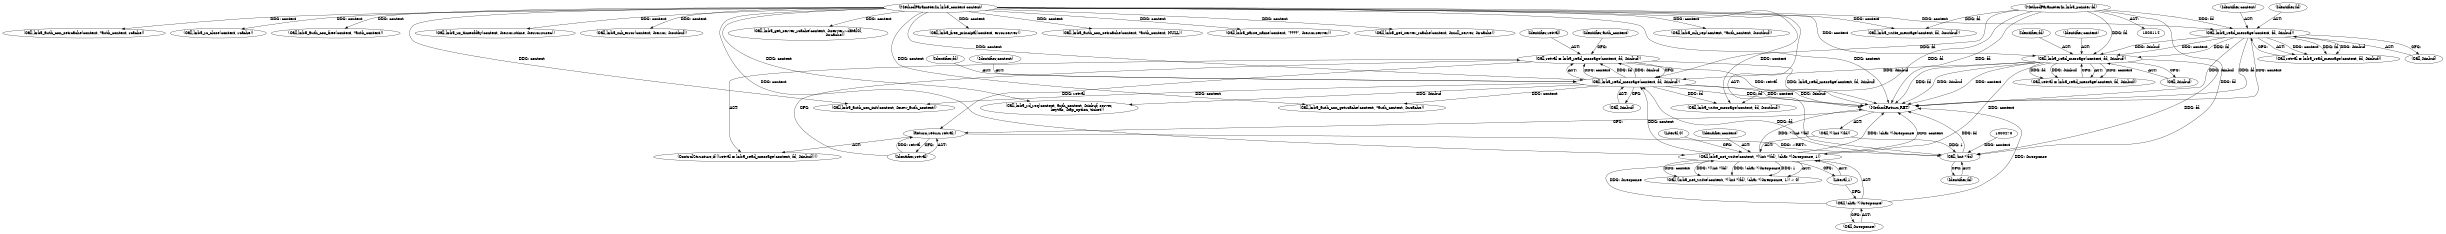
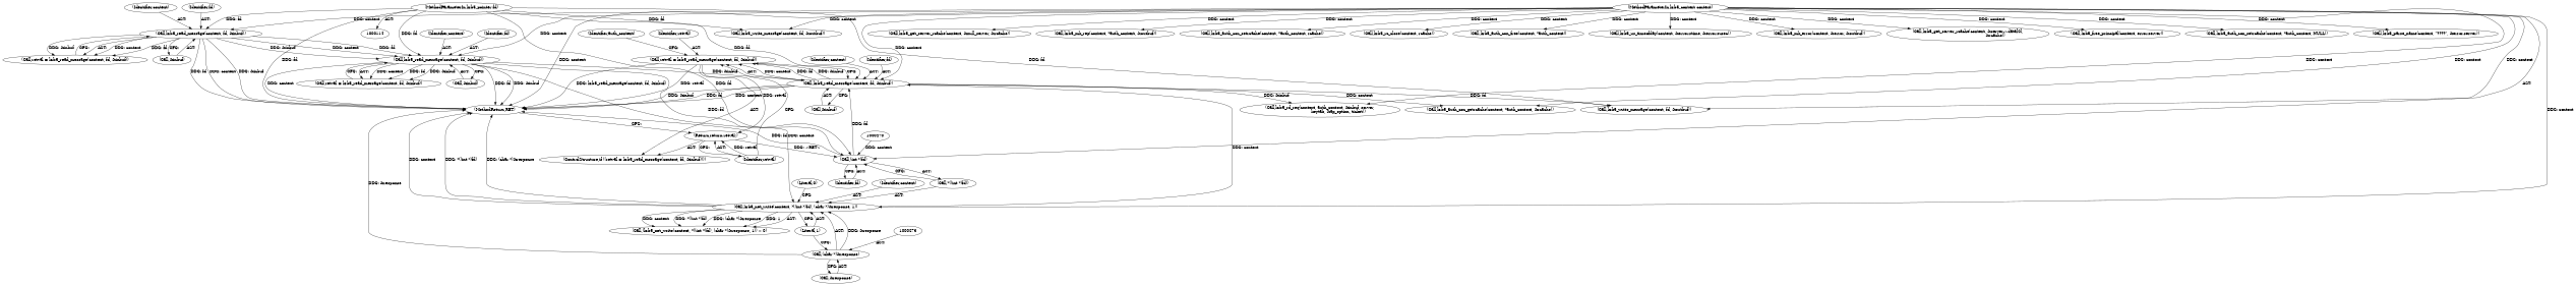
  digraph {
    n1 [label="(Call,retval = krb5_read_message(context, fd, &inbuf))"]
    n2 [label="(Call,krb5_read_message(context, fd, &inbuf))"]
    n3 [label="(Return,return retval;)"]
    n4 [label="(ControlStructure,if ((retval = krb5_read_message(context, fd, &inbuf))))"]
    n5 [label="(MethodReturn,RET)"]
    n6 [label="(Call,krb5_write_message(context, fd, &outbuf))"]
    n7 [label="(Call,&inbuf)"]
-   n8 [label="(Call,krb5_auth_con_init(context, &new_auth_context))"]
    n9 [label="(Call,krb5_rd_req(context, auth_context, &inbuf, server,\n                              keytab, &ap_option, ticket))"]
    n10 [label="(Call,krb5_auth_con_getrcache(context, *auth_context, &rcache))"]
    n11 [label="(Call,(int *)fd)"]
    n12 [label="(Identifier,retval)"]
    n13 [label="(Call,krb5_net_write(context, *((int *)fd), (char *)&response, 1))"]
    n14 [label="(Call,(krb5_net_write(context, *((int *)fd), (char *)&response, 1)) < 0)"]
    n15 [label="(Literal,1)"]
    n16 [label="(Call,(char *)&response)"]
    n17 [label="(Call,krb5_read_message(context, fd, &inbuf))"]
    n18 [label="(Call,retval = krb5_read_message(context, fd, &inbuf))"]
    n19 [label="(Call,&inbuf)"]
    n20 [label="(Call,*((int *)fd))"]
    n21 [label="(Identifier,fd)"]
    n22 [label="(Call,krb5_read_message(context, fd, &inbuf))"]
    n23 [label="(Call,retval = krb5_read_message(context, fd, &inbuf))"]
    n24 [label="(Call,&inbuf)"]
    n25 [label="(MethodParameterIn,krb5_context context)"]
    n26 [label="(Call,krb5_get_server_rcache(context, &null_server, &rcache))"]
    n27 [label="(Call,krb5_mk_rep(context, *auth_context, &outbuf))"]
    n28 [label="(Call,krb5_write_message(context, fd, &outbuf))"]
    n29 [label="(Call,krb5_auth_con_setrcache(context, *auth_context, rcache))"]
    n30 [label="(Call,krb5_rc_close(context, rcache))"]
    n31 [label="(Call,krb5_auth_con_free(context, *auth_context))"]
    n32 [label="(Call,krb5_us_timeofday(context, &error.stime, &error.susec))"]
    n33 [label="(Call,krb5_mk_error(context, &error, &outbuf))"]
    n34 [label="(Call,krb5_get_server_rcache(context, &server->data[0],\n                                             &rcache))"]
    n35 [label="(Call,krb5_free_principal(context, error.server))"]
    n36 [label="(Call,krb5_auth_con_setrcache(context, *auth_context, NULL))"]
    n37 [label="(Call,krb5_parse_name(context, \"????\", &error.server))"]
    n38 [label="(MethodParameterIn,krb5_pointer fd)"]
    1000114
    n40 [label="(Call,&response)"]
    n41 [label="(Literal,0)"]
    n42 [label="(Identifier,context)"]
    n43 [label="(Identifier,fd)"]
    n44 [label="(Identifier,auth_context)"]
    n45 [label="(Identifier,context)"]
    n46 [label="(Identifier,retval)"]
    n47 [label="(Identifier,fd)"]
    n48 [label="(Identifier,context)"]
    n49 [label="(Identifier,context)"]
    n50 [label="(Identifier,fd)"]
+   1000273
    1000270
    n1 -> n2 [label="CFG: "]
    n1 -> n3 [label="DDG: retval"]
    n1 -> n4 [label="AST: "]
    n1 -> n5 [label="DDG: retval"]
    n1 -> n5 [label="DDG: krb5_read_message(context, fd, &inbuf)"]
    n2 -> n1 [label="AST: "]
    n2 -> n1 [label="DDG: context"]
    n2 -> n1 [label="DDG: fd"]
    n2 -> n1 [label="DDG: &inbuf"]
    n2 -> n5 [label="DDG: &inbuf"]
    n2 -> n5 [label="DDG: fd"]
    n2 -> n5 [label="DDG: context"]
    n2 -> n6 [label="DDG: fd"]
    n2 -> n7 [label="CFG: "]
-   n2 -> n8 [label="DDG: context"]
    n2 -> n9 [label="DDG: &inbuf"]
    n2 -> n10 [label="DDG: context"]
    n3 -> n4 [label="AST: "]
    n3 -> n11 [label="DDG: <RET>"]
    n3 -> n12 [label="CFG: "]
    n5 -> n3 [label="CFG: "]
    n7 -> n2 [label="AST: "]
    n11 -> n2 [label="DDG: fd"]
    n11 -> n5 [label="DDG: fd"]
-   n5 -> n20 [label="AST: "]
+   n11 -> n20 [label="AST: "]
    n11 -> n21 [label="CFG: "]
    n12 -> n1 [label="CFG: "]
    n12 -> n3 [label="AST: "]
    n12 -> n3 [label="DDG: retval"]
    n13 -> n2 [label="DDG: context"]
    n13 -> n5 [label="DDG: context"]
    n13 -> n5 [label="DDG: *((int *)fd)"]
    n13 -> n5 [label="DDG: (char *)&response"]
    n13 -> n14 [label="AST: "]
    n13 -> n14 [label="DDG: context"]
    n13 -> n14 [label="DDG: *((int *)fd)"]
    n13 -> n14 [label="DDG: (char *)&response"]
    n13 -> n14 [label="DDG: 1"]
    n13 -> n15 [label="CFG: "]
    n15 -> n13 [label="AST: "]
    n15 -> n16 [label="CFG: "]
    n16 -> n5 [label="DDG: &response"]
    n16 -> n13 [label="AST: "]
    n16 -> n13 [label="DDG: &response"]
    n16 -> n40 [label="CFG: "]
    n17 -> n2 [label="DDG: &inbuf"]
    n17 -> n5 [label="DDG: context"]
    n17 -> n5 [label="DDG: fd"]
    n17 -> n5 [label="DDG: &inbuf"]
    n17 -> n11 [label="DDG: fd"]
    n17 -> n13 [label="DDG: context"]
    n17 -> n18 [label="AST: "]
    n17 -> n18 [label="DDG: context"]
    n17 -> n18 [label="DDG: fd"]
    n17 -> n18 [label="DDG: &inbuf"]
    n17 -> n19 [label="CFG: "]
    n18 -> n17 [label="CFG: "]
    n19 -> n17 [label="AST: "]
-   n20 -> n11 [label="DDG: 1"]
+   n20 -> n11 [label="CFG: "]
    n20 -> n13 [label="AST: "]
    n21 -> n11 [label="AST: "]
    n22 -> n5 [label="DDG: context"]
    n22 -> n5 [label="DDG: &inbuf"]
    n22 -> n5 [label="DDG: fd"]
    n22 -> n17 [label="DDG: context"]
    n22 -> n17 [label="DDG: fd"]
    n22 -> n17 [label="DDG: &inbuf"]
    n22 -> n23 [label="AST: "]
    n22 -> n23 [label="DDG: context"]
    n22 -> n23 [label="DDG: fd"]
    n22 -> n23 [label="DDG: &inbuf"]
    n22 -> n24 [label="CFG: "]
    n23 -> n22 [label="CFG: "]
    n24 -> n22 [label="AST: "]
    n25 -> n2 [label="DDG: context"]
    n25 -> n5 [label="DDG: context"]
    n25 -> n6 [label="DDG: context"]
-   n25 -> n8 [label="DDG: context"]
    n25 -> n9 [label="DDG: context"]
    n25 -> n10 [label="DDG: context"]
    n25 -> n11 [label="AST: "]
    n25 -> n13 [label="DDG: context"]
    n25 -> n17 [label="DDG: context"]
    n25 -> n22 [label="DDG: context"]
    n25 -> n26 [label="DDG: context"]
    n25 -> n27 [label="DDG: context"]
    n25 -> n28 [label="DDG: context"]
    n25 -> n29 [label="DDG: context"]
    n25 -> n30 [label="DDG: context"]
    n25 -> n31 [label="DDG: context"]
    n25 -> n32 [label="DDG: context"]
    n25 -> n33 [label="DDG: context"]
    n25 -> n34 [label="DDG: context"]
    n25 -> n35 [label="DDG: context"]
    n25 -> n36 [label="DDG: context"]
    n25 -> n37 [label="DDG: context"]
    n38 -> n2 [label="DDG: fd"]
    n38 -> n5 [label="DDG: fd"]
    n38 -> n6 [label="DDG: fd"]
    n38 -> n11 [label="DDG: fd"]
    n38 -> n17 [label="DDG: fd"]
    n38 -> n22 [label="DDG: fd"]
    n38 -> n28 [label="DDG: fd"]
    n38 -> 1000114 [label="AST: "]
    n40 -> n16 [label="AST: "]
    n41 -> n13 [label="CFG: "]
    n42 -> n13 [label="AST: "]
    n43 -> n22 [label="AST: "]
    n44 -> n1 [label="CFG: "]
    n45 -> n17 [label="AST: "]
    n46 -> n1 [label="AST: "]
    n47 -> n17 [label="AST: "]
    n48 -> n2 [label="AST: "]
    n49 -> n22 [label="AST: "]
    n50 -> n2 [label="AST: "]
+   1000273 -> n16 [label="AST: "]
    1000270 -> n11 [label="DDG: context"]
  }
